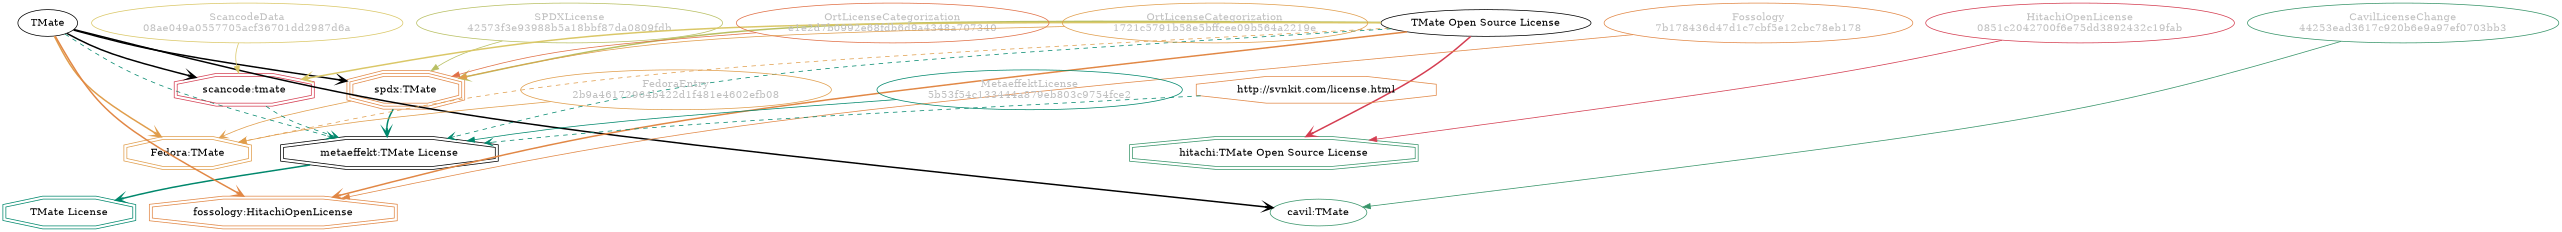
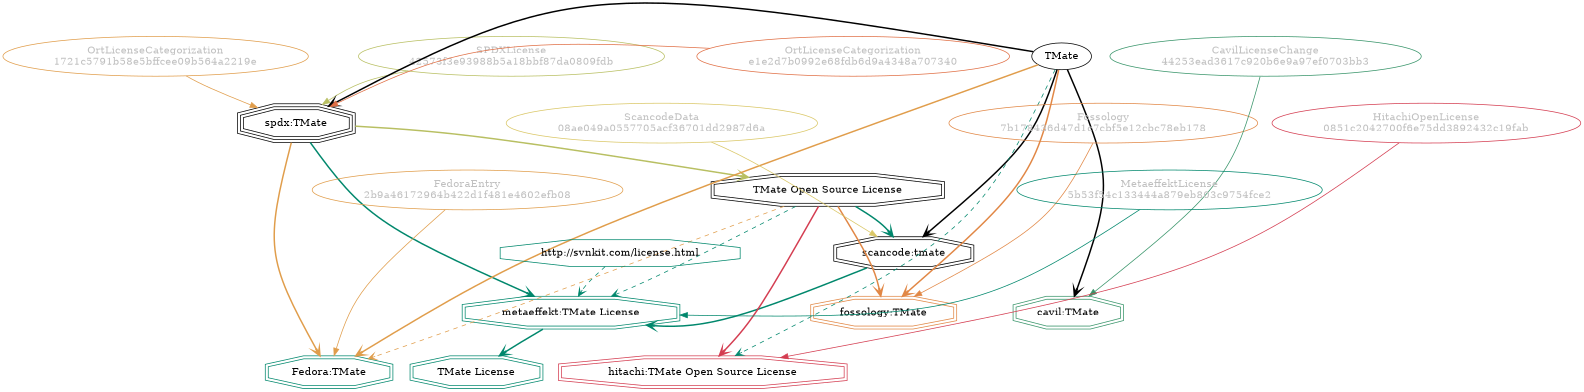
  strict digraph {
    splines=curved
    node [shape=ellipse]
    edge [color="#00876c" weight=0.5 arrowhead=vee style=bold]
    n1 [color="#b8bf62" fillcolor="beige;1" fontcolor=gray label="SPDXLicense\n42573f3e93988b5a18bbf87da0809fdb"]
-   n2 [label="spdx:TMate" shape=tripleoctagon color="#e18745"]
-   n3 [color="#e09d4b" label="Fedora:TMate" shape=doubleoctagon]
-   n4 [color=black label="metaeffekt:TMate License" shape=doubleoctagon]
+   n2 [label="spdx:TMate" shape=tripleoctagon]
+   n3 [color="#00876c" label="Fedora:TMate" shape=doubleoctagon]
+   n4 [color="#00876c" label="metaeffekt:TMate License" shape=doubleoctagon]
    n5 [color="#00876c" label="TMate License" shape=doubleoctagon]
    n6 [label=TMate]
-   n7 [label="scancode:tmate" shape=doubleoctagon color="#d43d51"]
-   n8 [color="#e18745" label="fossology:HitachiOpenLicense" shape=doubleoctagon]
-   n9 [color="#379469" label="cavil:TMate"]
-   n10 [label="TMate Open Source License"]
-   n11 [color="#379469" label="hitachi:TMate Open Source License" shape=doubleoctagon]
+   n7 [label="scancode:tmate" shape=doubleoctagon]
+   n8 [color="#e18745" label="fossology:TMate" shape=doubleoctagon]
+   n9 [color="#379469" label="cavil:TMate" shape=doubleoctagon]
+   n10 [label="TMate Open Source License" shape=doubleoctagon]
+   n11 [color="#d43d51" label="hitachi:TMate Open Source License" shape=doubleoctagon]
    n12 [color="#e09d4b" fillcolor="beige;1" fontcolor=gray label="FedoraEntry\n2b9a46172964b422d1f481e4602efb08"]
    n13 [color="#dac767" fillcolor="beige;1" fontcolor=gray label="ScancodeData\n08ae049a0557705acf36701dd2987d6a"]
    n14 [color="#e18745" fillcolor="beige;1" fontcolor=gray label="Fossology\n7b178436d47d1c7cbf5e12cbc78eb178"]
    n15 [color="#e06f45" fillcolor="beige;1" fontcolor=gray label="OrtLicenseCategorization\ne1e2d7b0992e68fdb6d9a4348a707340"]
    n16 [color="#e09d4b" fillcolor="beige;1" fontcolor=gray label="OrtLicenseCategorization\n1721c5791b58e5bffcee09b564a2219e"]
    n17 [color="#379469" fillcolor="beige;1" fontcolor=gray label="CavilLicenseChange\n44253ead3617c920b6e9a97ef0703bb3"]
    n18 [color="#00876c" fillcolor="beige;1" fontcolor=gray label="MetaeffektLicense\n5b53f54c133444a879eb803c9754fce2"]
-   n19 [color="#e18745" label="http://svnkit.com/license.html" shape=octagon]
+   n19 [color="#00876c" label="http://svnkit.com/license.html" shape=octagon]
    n20 [color="#d43d51" fillcolor="beige;1" fontcolor=gray label="HitachiOpenLicense\n0851c2042700f6e75dd3892432c19fab"]
    n1 -> n2 [color="#b8bf62" arrowhead="" style=""]
-   n2 -> n3 [color="#e09d4b" style=solid weight=0.7]
+   n2 -> n3 [color="#e09d4b" weight=0.7]
    n2 -> n4 [weight=0.7]
    n4 -> n5 [weight=0.7]
    n6 -> n2 [weight=0.7 color=""]
    n6 -> n3 [color="#e09d4b" weight=0.7]
-   n6 -> n4 [style=dashed]
+   n6 -> n11 [style=dashed]
    n6 -> n7 [weight=0.7 color=""]
    n6 -> n8 [color="#e18745" weight=0.7]
    n6 -> n9 [color=black weight=0.7]
-   n7 -> n4 [style=dashed]
-   n10 -> n2 [color="#b8bf62" weight=0.7]
+   n7 -> n4
+   n2 -> n10 [color="#b8bf62" weight=0.7]
    n10 -> n3 [color="#e09d4b" style=dashed]
    n10 -> n4 [style=dashed]
-   n10 -> n7 [color="#dac767" weight=0.7]
+   n10 -> n7 [weight=0.7]
    n10 -> n8 [color="#e18745" weight=0.7]
    n10 -> n11 [color="#d43d51" weight=0.7]
    n12 -> n3 [color="#e09d4b" arrowhead="" style=""]
    n13 -> n7 [color="#dac767" arrowhead="" style=""]
    n14 -> n8 [color="#e18745" arrowhead="" style=""]
    n15 -> n2 [color="#e06f45" arrowhead="" style=""]
    n16 -> n2 [color="#e09d4b" arrowhead="" style=""]
    n17 -> n9 [color="#379469" arrowhead="" style=""]
    n18 -> n4 [arrowhead="" style=""]
    n19 -> n4 [style=dashed]
    n20 -> n11 [color="#d43d51" arrowhead="" style=""]
  }
